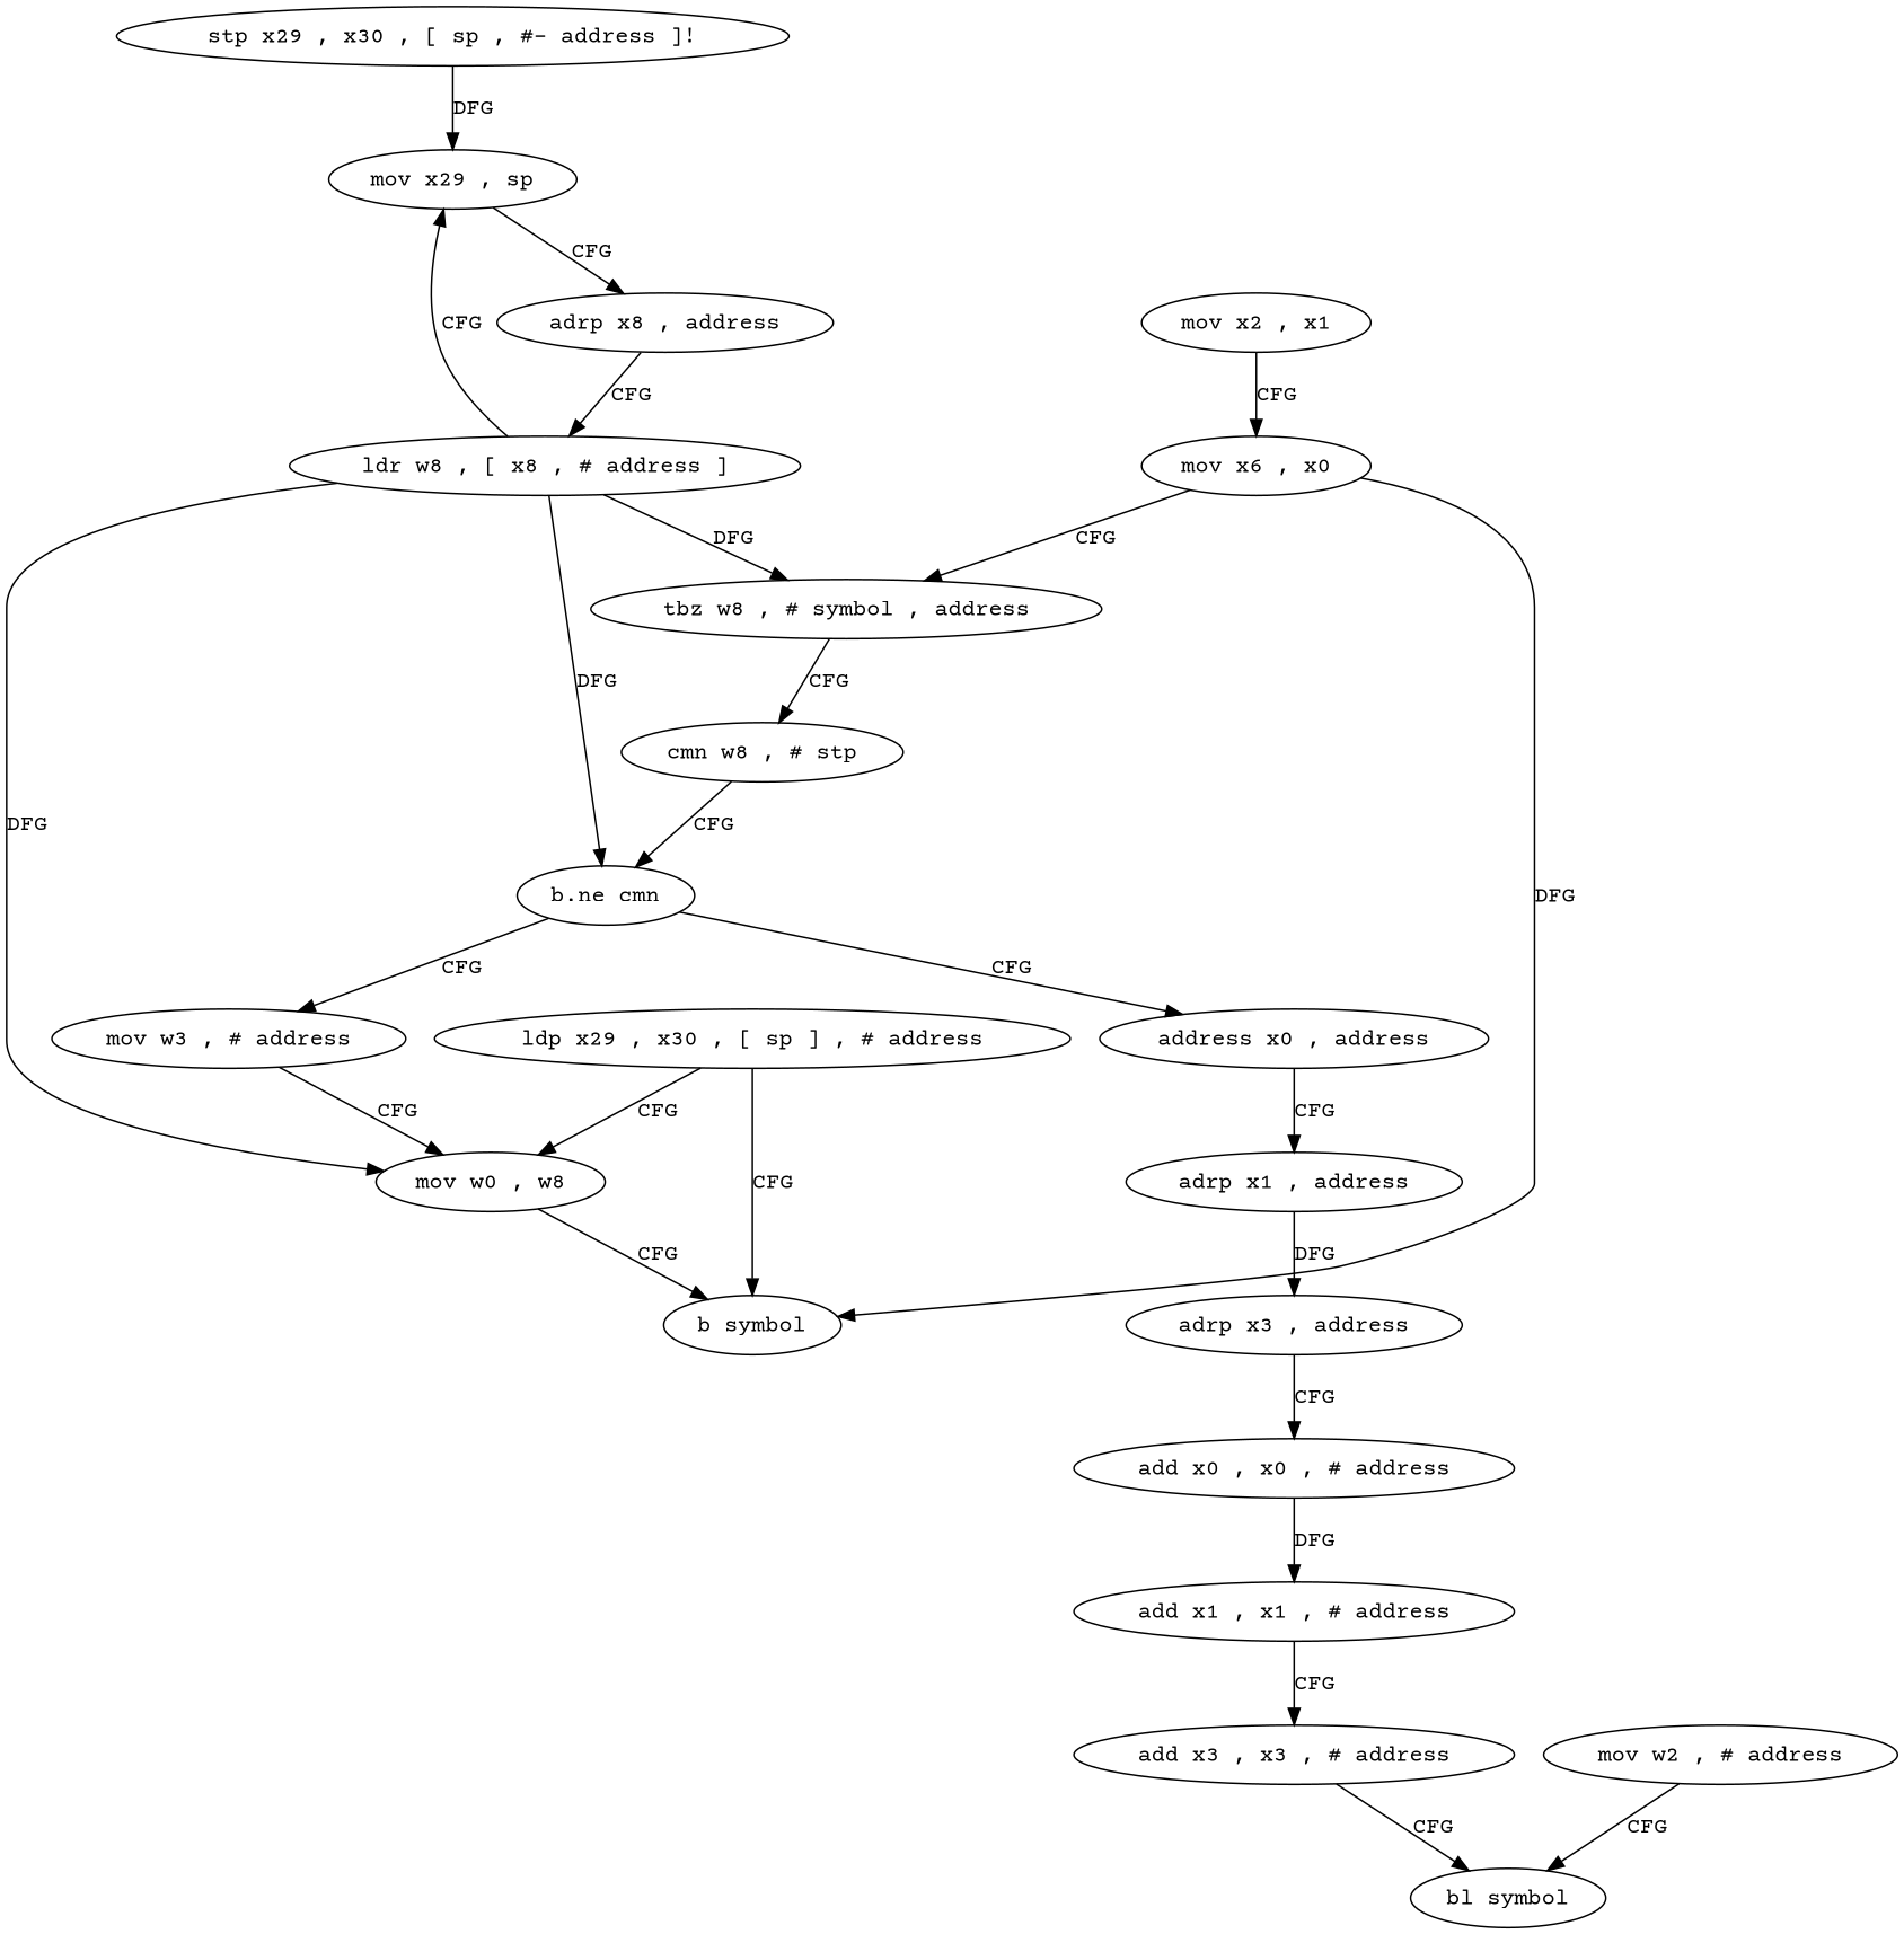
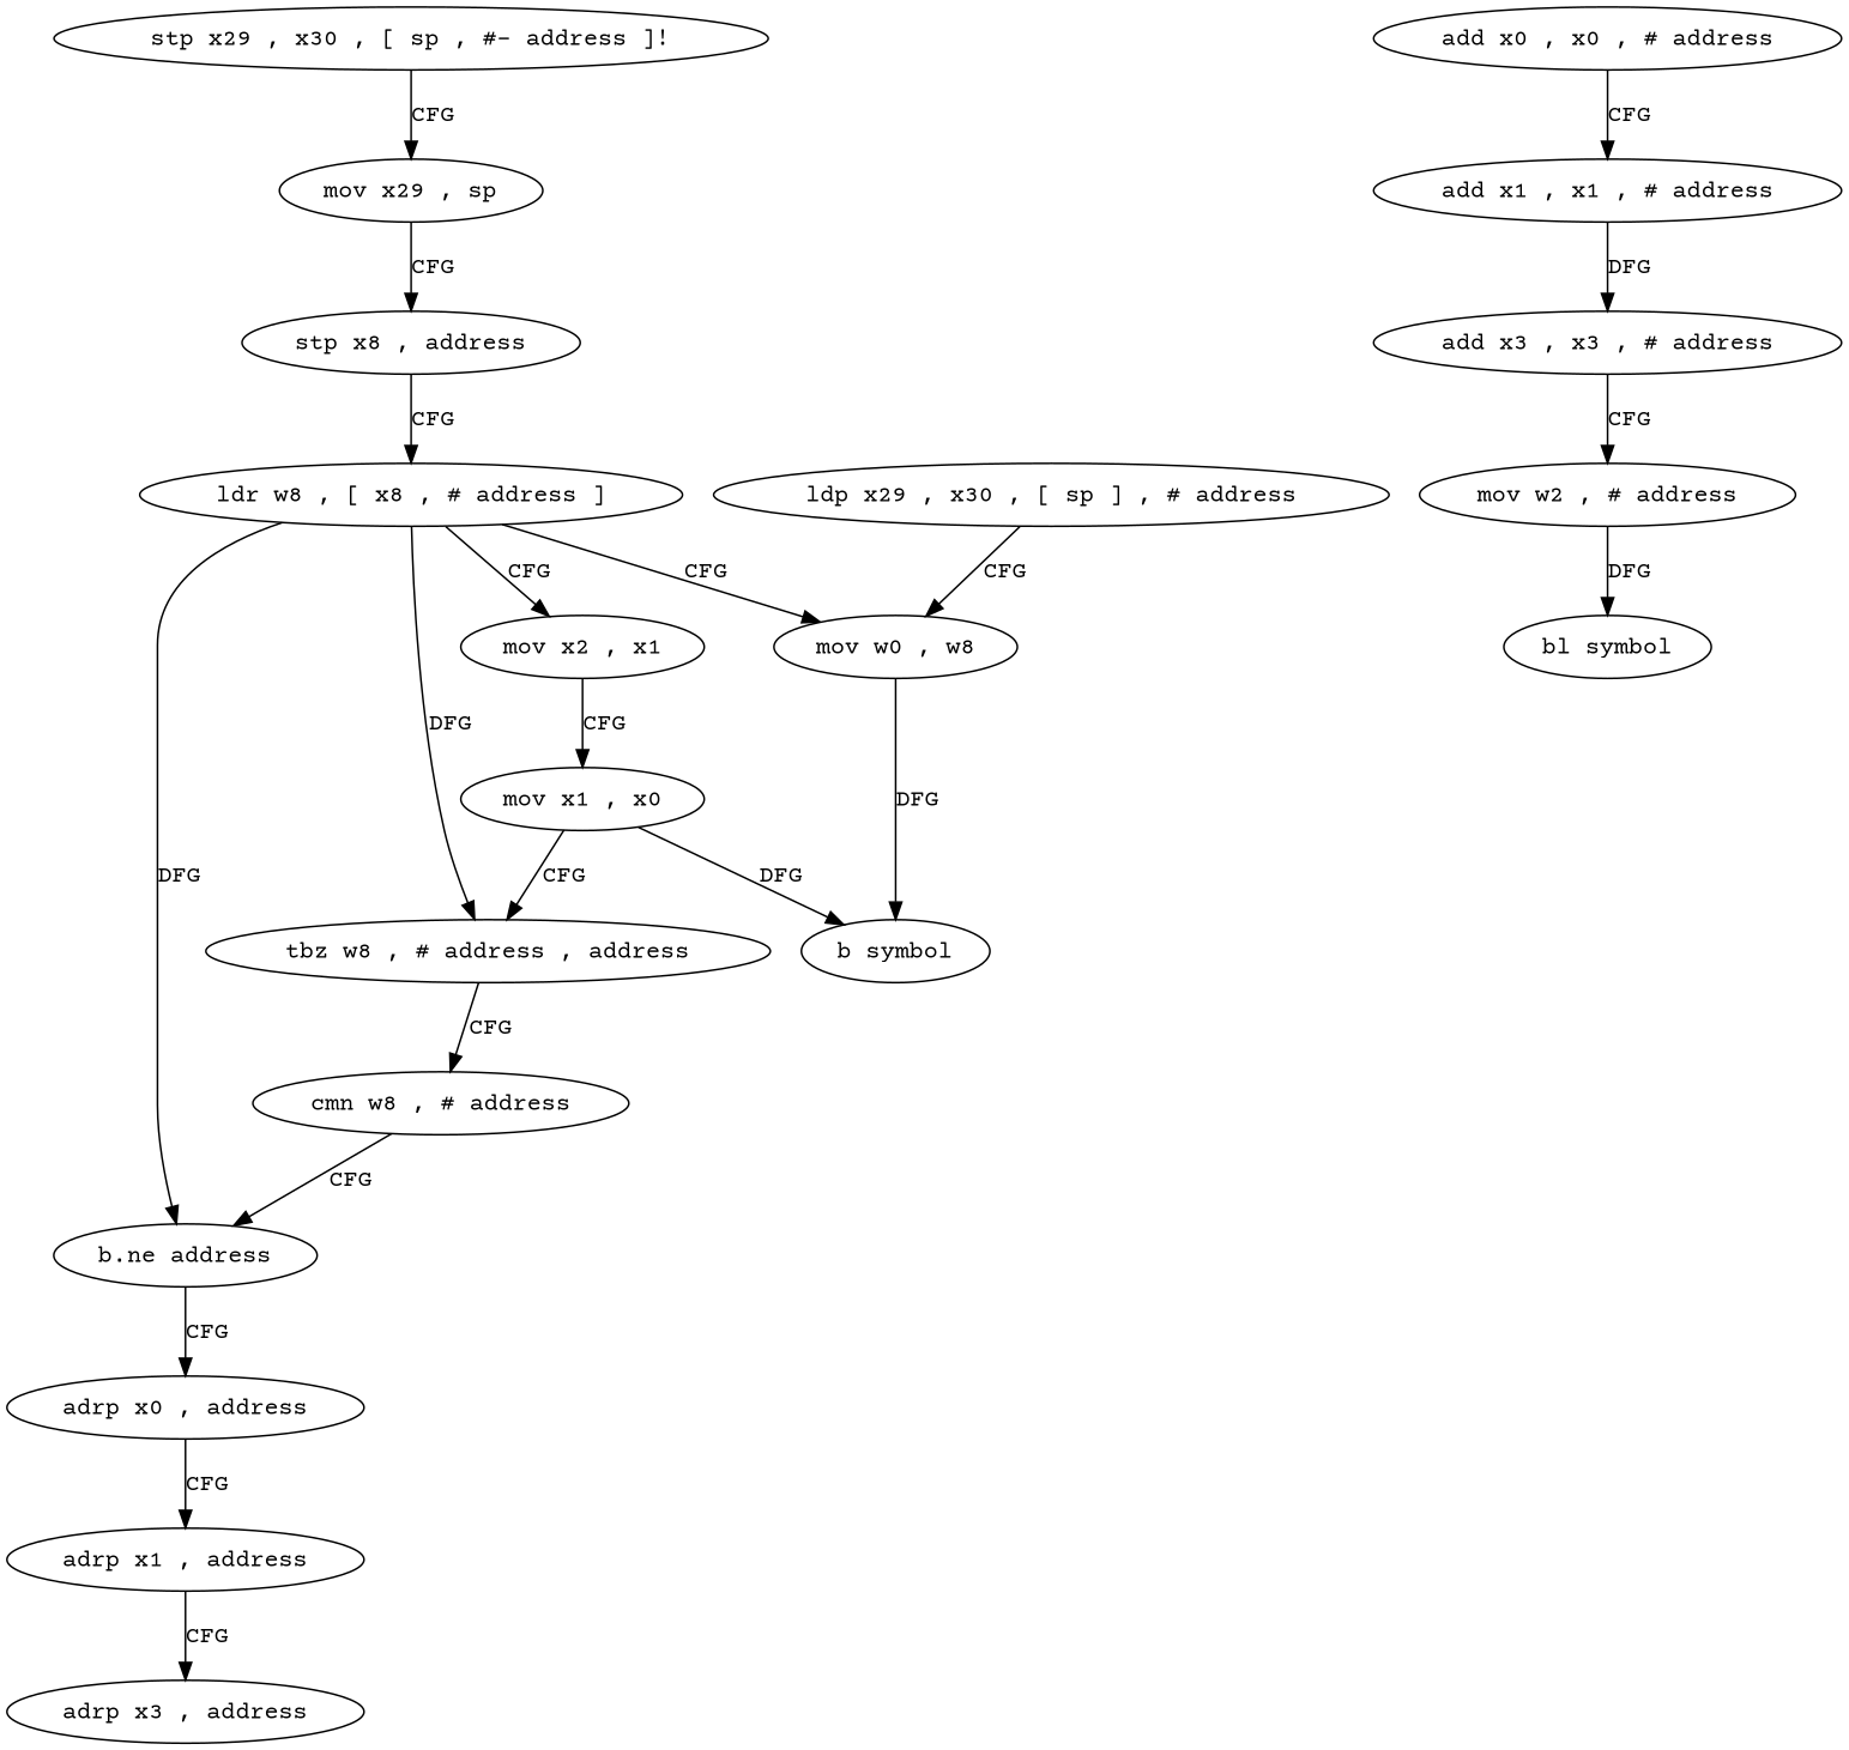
  digraph {
    fontname="Courier Prime"
    node [fontname="Courier Prime"]
    edge [fontname="Courier Prime"]
    n1 [label="stp x29 , x30 , [ sp , #- address ]!"]
    n2 [label="mov x29 , sp"]
-   n3 [label="adrp x8 , address"]
+   n3 [label="stp x8 , address"]
    n4 [label="ldr w8 , [ x8 , # address ]"]
    n5 [label="mov x2 , x1"]
-   n6 [label="tbz w8 , # symbol , address"]
+   n6 [label="tbz w8 , # address , address"]
    n7 [label="mov w0 , w8"]
-   n8 [label="b.ne cmn"]
-   n9 [label="mov x6 , x0"]
-   n10 [label="cmn w8 , # stp"]
+   n8 [label="b.ne address"]
+   n9 [label="mov x1 , x0"]
+   n10 [label="cmn w8 , # address"]
    n11 [label="b symbol"]
-   n12 [label="mov w3 , # address"]
-   n13 [label="address x0 , address"]
+   n13 [label="adrp x0 , address"]
    n14 [label="ldp x29 , x30 , [ sp ] , # address"]
    n15 [label="adrp x1 , address"]
    n16 [label="adrp x3 , address"]
    n17 [label="add x0 , x0 , # address"]
    n18 [label="add x1 , x1 , # address"]
    n19 [label="add x3 , x3 , # address"]
    n20 [label="mov w2 , # address"]
    n21 [label="bl symbol"]
-   n1 -> n2 [label=DFG]
+   n1 -> n2 [label=CFG]
    n2 -> n3 [label=CFG]
    n3 -> n4 [label=CFG]
-   n4 -> n2 [label=CFG]
+   n4 -> n5 [label=CFG]
    n4 -> n6 [label=DFG]
-   n4 -> n7 [label=DFG]
+   n4 -> n7 [label=CFG]
    n4 -> n8 [label=DFG]
    n5 -> n9 [label=CFG]
    n6 -> n10 [label=CFG]
-   n7 -> n11 [label=CFG]
-   n8 -> n12 [label=CFG]
+   n7 -> n11 [label=DFG]
    n8 -> n13 [label=CFG]
    n9 -> n6 [label=CFG]
    n9 -> n11 [label=DFG]
    n10 -> n8 [label=CFG]
-   n12 -> n7 [label=CFG]
    n13 -> n15 [label=CFG]
    n14 -> n7 [label=CFG]
-   n14 -> n11 [label=CFG]
-   n15 -> n16 [label=DFG]
-   n16 -> n17 [label=CFG]
-   n17 -> n18 [label=DFG]
-   n18 -> n19 [label=CFG]
-   n19 -> n21 [label=CFG]
-   n20 -> n21 [label=CFG]
+   n15 -> n16 [label=CFG]
+   n17 -> n18 [label=CFG]
+   n18 -> n19 [label=DFG]
+   n19 -> n20 [label=CFG]
+   n20 -> n21 [label=DFG]
  }
